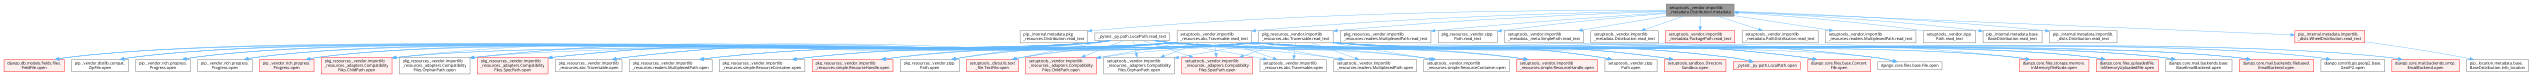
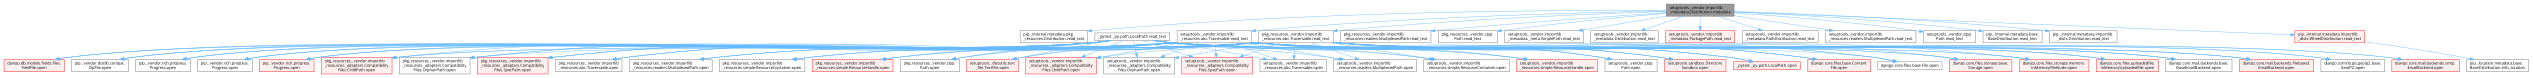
  digraph {
    fontname="Open Sans"
    rankdir=TB
    node [color=grey40 fillcolor=white fontname="Open Sans" fontsize=10 shape=box style=filled]
    edge [color=steelblue1 fontname="Open Sans" fontsize=10 labelfontname=Helvetica labelfontsize=10 style=solid]
    n1 [color=gray40 fillcolor=grey60 fontcolor=black height=0.2 label="setuptools._vendor.importlib\l_metadata.Distribution.metadata" width=0.4]
    n2 [height=0.2 label="pip._internal.metadata.base.\lBaseDistribution.read_text" width=0.4]
    n3 [height=0.2 label="pip._internal.metadata.importlib.\l_dists.Distribution.read_text" width=0.4]
    n4 [color=red fillcolor="#FFF0F0" height=0.2 label="pip._internal.metadata.importlib.\l_dists.WheelDistribution.read_text" width=0.4]
    n5 [height=0.2 label="pip._internal.metadata.pkg\l_resources.Distribution.read_text" width=0.4]
    n6 [height=0.2 label="pkg_resources._vendor.importlib\l_resources.abc.Traversable.read_text" width=0.4]
    n7 [height=0.2 label="pkg_resources._vendor.importlib\l_resources.readers.MultiplexedPath.read_text" width=0.4]
    n8 [height=0.2 label="pkg_resources._vendor.zipp.\lPath.read_text" width=0.4]
    n9 [height=0.2 label="setuptools._vendor.importlib\l_metadata._meta.SimplePath.read_text" width=0.4]
    n10 [height=0.2 label="setuptools._vendor.importlib\l_metadata.Distribution.read_text" width=0.4]
    n11 [color=red fillcolor="#FFF0F0" height=0.2 label="setuptools._vendor.importlib\l_metadata.PackagePath.read_text" width=0.4]
    n12 [height=0.2 label="setuptools._vendor.importlib\l_metadata.PathDistribution.read_text" width=0.4]
    n13 [height=0.2 label="setuptools._vendor.importlib\l_resources.abc.Traversable.read_text" width=0.4]
    n14 [height=0.2 label="setuptools._vendor.importlib\l_resources.readers.MultiplexedPath.read_text" width=0.4]
    n15 [height=0.2 label="setuptools._vendor.zipp.\lPath.read_text" width=0.4]
    n16 [height=0.2 label="_pytest._py.path.LocalPath.read_text" width=0.4]
    n17 [color=red fillcolor="#FFF0F0" height=0.2 label="_pytest._py.path.LocalPath.open" width=0.4]
    n18 [color=red fillcolor="#FFF0F0" height=0.2 label="django.core.files.base.Content\lFile.open" width=0.4]
    n19 [height=0.2 label="django.core.files.base.File.open" width=0.4]
+   n20 [color=red fillcolor="#FFF0F0" height=0.2 label="django.core.files.storage.base.\lStorage.open" width=0.4]
    n21 [color=red fillcolor="#FFF0F0" height=0.2 label="django.core.files.storage.memory.\lInMemoryFileNode.open" width=0.4]
    n22 [color=red fillcolor="#FFF0F0" height=0.2 label="django.core.files.uploadedfile.\lInMemoryUploadedFile.open" width=0.4]
    n23 [height=0.2 label="django.core.mail.backends.base.\lBaseEmailBackend.open" width=0.4]
    n24 [color=red fillcolor="#FFF0F0" height=0.2 label="django.core.mail.backends.filebased.\lEmailBackend.open" width=0.4]
    n25 [color=red fillcolor="#FFF0F0" height=0.2 label="django.db.models.fields.files.\lFieldFile.open" width=0.4]
    n26 [height=0.2 label="pip._vendor.distlib.compat.\lZipFile.open" width=0.4]
    n27 [height=0.2 label="pip._vendor.rich.progress.\lProgress.open" width=0.4]
    n28 [height=0.2 label="pip._vendor.rich.progress.\lProgress.open" width=0.4]
    n29 [color=red fillcolor="#FFF0F0" height=0.2 label="pip._vendor.rich.progress.\lProgress.open" width=0.4]
    n30 [color=red fillcolor="#FFF0F0" height=0.2 label="pkg_resources._vendor.importlib\l_resources._adapters.Compatibility\lFiles.ChildPath.open" width=0.4]
    n31 [height=0.2 label="pkg_resources._vendor.importlib\l_resources._adapters.Compatibility\lFiles.OrphanPath.open" width=0.4]
    n32 [color=red fillcolor="#FFF0F0" height=0.2 label="pkg_resources._vendor.importlib\l_resources._adapters.Compatibility\lFiles.SpecPath.open" width=0.4]
    n33 [height=0.2 label="pkg_resources._vendor.importlib\l_resources.abc.Traversable.open" width=0.4]
    n34 [height=0.2 label="pkg_resources._vendor.importlib\l_resources.readers.MultiplexedPath.open" width=0.4]
    n35 [height=0.2 label="pkg_resources._vendor.importlib\l_resources.simple.ResourceContainer.open" width=0.4]
    n36 [color=red fillcolor="#FFF0F0" height=0.2 label="pkg_resources._vendor.importlib\l_resources.simple.ResourceHandle.open" width=0.4]
    n37 [height=0.2 label="pkg_resources._vendor.zipp.\lPath.open" width=0.4]
    n38 [color=red fillcolor="#FFF0F0" height=0.2 label="setuptools._distutils.text\l_file.TextFile.open" width=0.4]
    n39 [color=red fillcolor="#FFF0F0" height=0.2 label="setuptools._vendor.importlib\l_resources._adapters.Compatibility\lFiles.ChildPath.open" width=0.4]
    n40 [height=0.2 label="setuptools._vendor.importlib\l_resources._adapters.Compatibility\lFiles.OrphanPath.open" width=0.4]
    n41 [color=red fillcolor="#FFF0F0" height=0.2 label="setuptools._vendor.importlib\l_resources._adapters.Compatibility\lFiles.SpecPath.open" width=0.4]
    n42 [height=0.2 label="setuptools._vendor.importlib\l_resources.abc.Traversable.open" width=0.4]
    n43 [height=0.2 label="setuptools._vendor.importlib\l_resources.readers.MultiplexedPath.open" width=0.4]
    n44 [height=0.2 label="setuptools._vendor.importlib\l_resources.simple.ResourceContainer.open" width=0.4]
    n45 [color=red fillcolor="#FFF0F0" height=0.2 label="setuptools._vendor.importlib\l_resources.simple.ResourceHandle.open" width=0.4]
    n46 [height=0.2 label="setuptools._vendor.zipp.\lPath.open" width=0.4]
    n47 [color=red fillcolor="#FFF0F0" height=0.2 label="setuptools.sandbox.Directory\lSandbox.open" width=0.4]
    n48 [height=0.2 label="pip._location.metadata.base.\lBaseDistribution.info_location" width=0.4]
    n49 [height=0.2 label="django.contrib.gis.geoip2.base.\lGeoIP2.open" width=0.4]
    n50 [color=red fillcolor="#FFF0F0" height=0.2 label="django.core.mail.backends.smtp.\lEmailBackend.open" width=0.4]
    n1 -> n2
    n1 -> n3
    n1 -> n4
    n1 -> n5
    n1 -> n6
    n1 -> n7
    n1 -> n8
    n1 -> n9
    n1 -> n10
    n1 -> n11
    n1 -> n12
    n1 -> n13
    n1 -> n14
-   n15 -> n1
+   n1 -> n15
    n4 -> n48
    n6 -> n17
    n6 -> n18
    n6 -> n19
+   n6 -> n20
    n6 -> n21
    n6 -> n22
    n6 -> n23
    n6 -> n24
    n6 -> n25
    n6 -> n26
    n6 -> n27
    n6 -> n28
    n6 -> n29
    n6 -> n30
    n6 -> n31
    n6 -> n32
    n6 -> n33
    n6 -> n34
    n6 -> n35
    n6 -> n36
    n6 -> n37
    n6 -> n38
    n6 -> n39
    n6 -> n40
    n6 -> n41
    n6 -> n42
    n6 -> n43
    n6 -> n44
    n6 -> n45
    n6 -> n46
    n6 -> n47
    n6 -> n49
    n6 -> n50
    n13 -> n17
    n13 -> n18
    n13 -> n19
+   n13 -> n20
    n13 -> n21
    n13 -> n22
    n13 -> n23
    n13 -> n24
    n13 -> n25
    n13 -> n26
    n13 -> n27
    n13 -> n28
    n13 -> n29
    n13 -> n30
    n13 -> n31
    n13 -> n32
    n13 -> n33
    n13 -> n34
    n13 -> n35
    n13 -> n36
    n13 -> n37
    n13 -> n38
    n13 -> n39
    n13 -> n40
    n13 -> n41
    n13 -> n42
    n13 -> n43
    n13 -> n44
    n13 -> n45
    n13 -> n46
    n13 -> n47
    n13 -> n49
    n13 -> n50
    n16 -> n17
    n16 -> n18
    n16 -> n19
+   n16 -> n20
    n16 -> n21
    n16 -> n22
    n16 -> n23
    n16 -> n24
    n16 -> n25
    n16 -> n26
    n16 -> n27
    n16 -> n28
    n16 -> n29
    n16 -> n30
    n16 -> n31
    n16 -> n32
    n16 -> n33
    n16 -> n34
    n16 -> n35
    n16 -> n36
    n16 -> n37
    n16 -> n38
    n16 -> n39
    n16 -> n40
    n16 -> n41
    n16 -> n42
    n16 -> n43
    n16 -> n44
    n16 -> n45
    n16 -> n46
    n16 -> n47
  }
